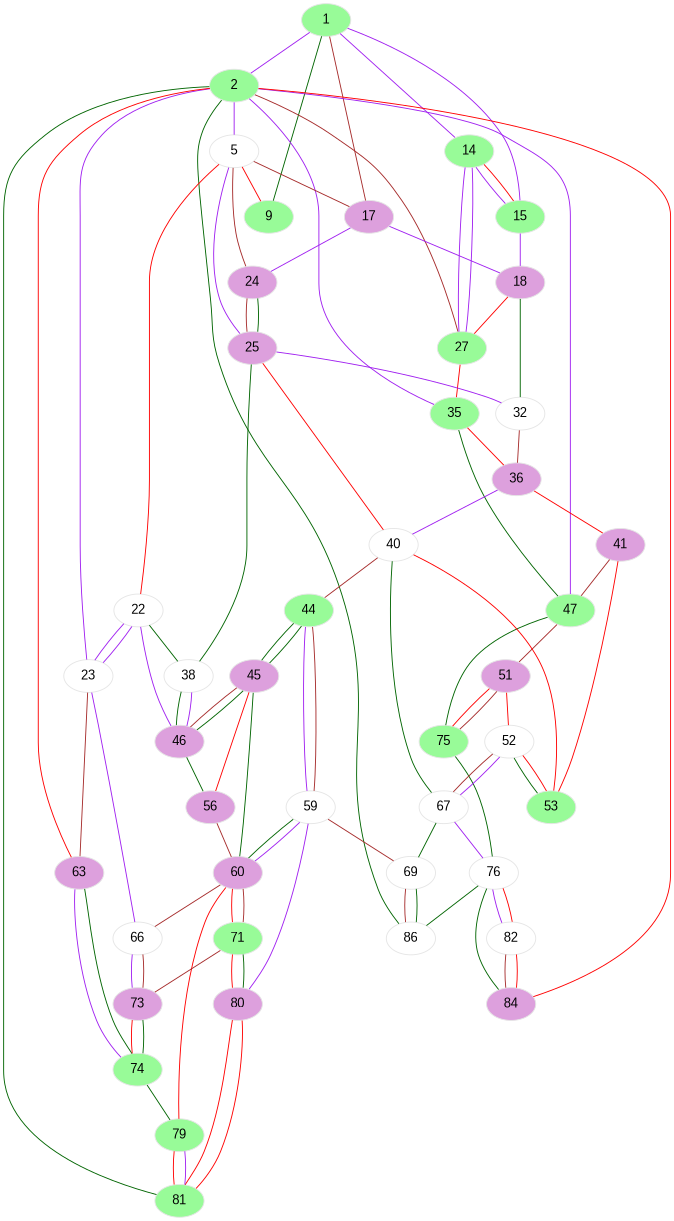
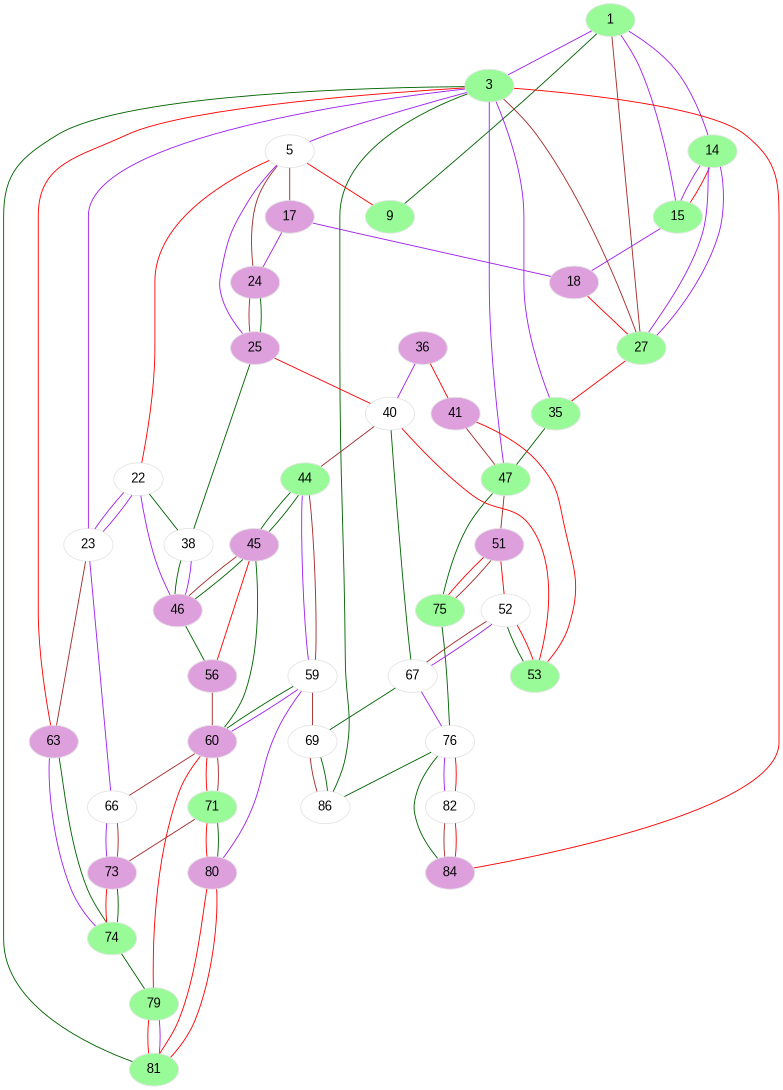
  graph {
    fontname="Liberation Sans"
    node [color=gray90 fillcolor=palegreen fontname="Liberation Sans" style=filled]
    edge [color=purple fontname="Liberation Sans"]
    1 [super="+2+7"]
-   3 [super="+4+16+57" label=2]
+   3 [super="+4+16+57"]
    9
    14
    15
    17 [fillcolor=plum super="+20"]
    5 [fillcolor=white super="+6+10"]
    23 [fillcolor=white super="+50"]
    27 [super="+28"]
    35 [super="+37"]
    47 [super="+48+58"]
    63 [fillcolor=plum]
    81
    84 [fillcolor=plum]
    86 [fillcolor=white]
    18 [fillcolor=plum super="+29+19"]
    24 [fillcolor=plum]
    22 [fillcolor=white]
    25 [fillcolor=plum super="+26+34"]
    66 [fillcolor=white]
    36 [fillcolor=plum super="+39"]
    51 [fillcolor=plum]
    75
    74
    38 [fillcolor=white]
    46 [fillcolor=plum super="+49"]
-   32 [fillcolor=white super="+33"]
    40 [fillcolor=white super="+43"]
    56 [fillcolor=plum]
    73 [fillcolor=plum]
    44
    53
    67 [fillcolor=white super="+68"]
    41 [fillcolor=plum super="+42"]
    45 [fillcolor=plum super="+55"]
    59 [fillcolor=white super="+70"]
    69 [fillcolor=white]
    76 [fillcolor=white super="+77"]
    60 [fillcolor=plum super="+61"]
    80 [fillcolor=plum]
    71 [super="+72"]
    79
    52 [fillcolor=white]
    82 [fillcolor=white]
    1 -- 3 [weight=2]
    1 -- 9 [color=darkgreen]
    1 -- 14
    1 -- 15
-   1 -- 17 [color=brown]
+   1 -- 27 [color=brown]
    3 -- 5
    3 -- 23
    3 -- 27 [color=brown]
    3 -- 35
    3 -- 47 [weight=2]
    3 -- 63 [color=red]
    3 -- 81 [color=darkgreen]
    3 -- 84 [color=red]
    3 -- 86 [color=darkgreen]
    14 -- 15
    14 -- 15 [color=red]
    14 -- 27
    14 -- 27
    15 -- 18
    17 -- 18
    17 -- 24
    5 -- 9 [color=red weight=2]
    5 -- 17 [color=brown]
    5 -- 24 [color=brown]
    5 -- 22 [color=red]
    5 -- 25
    23 -- 63 [color=brown]
    23 -- 66
    27 -- 35 [color=red]
    35 -- 47 [color=darkgreen]
-   35 -- 36 [color=red]
    47 -- 51 [color=brown]
    47 -- 75 [color=darkgreen]
    63 -- 74
    63 -- 74 [color=darkgreen]
    18 -- 27 [color=red]
-   18 -- 32 [color=darkgreen weight=2]
    24 -- 25 [color=brown]
    24 -- 25 [color=darkgreen]
    22 -- 23
    22 -- 23
    22 -- 38 [color=darkgreen]
    22 -- 46
    25 -- 38 [color=darkgreen]
-   25 -- 32
    25 -- 40 [color=red]
    66 -- 73
    66 -- 73 [color=brown]
    36 -- 40
    36 -- 41 [color=red]
    51 -- 75 [color=red]
    51 -- 75 [color=brown]
    51 -- 52 [color=red]
    75 -- 76 [color=darkgreen]
    74 -- 79 [color=darkgreen]
    38 -- 46 [color=darkgreen]
    38 -- 46
    46 -- 56 [color=darkgreen]
-   32 -- 36 [color=brown]
    40 -- 44 [color=brown]
    40 -- 53 [color=red]
    40 -- 67 [color=darkgreen]
    56 -- 60 [color=brown]
    73 -- 74 [color=red]
    73 -- 74 [color=darkgreen]
    44 -- 45 [color=darkgreen]
    44 -- 45 [color=darkgreen]
    44 -- 59
    44 -- 59 [color=brown]
    67 -- 69 [color=darkgreen]
    67 -- 76
    41 -- 47 [color=brown]
    41 -- 53 [color=red]
    45 -- 46 [color=brown]
    45 -- 46 [color=darkgreen]
    45 -- 56 [color=red]
    45 -- 60 [color=darkgreen]
    59 -- 69 [color=brown]
    59 -- 60 [color=darkgreen]
    59 -- 60
    59 -- 80
    69 -- 86 [color=brown]
    69 -- 86 [color=darkgreen]
    76 -- 84 [color=darkgreen]
    76 -- 86 [color=darkgreen]
    76 -- 82 [weight=2]
    76 -- 82 [color=red]
    60 -- 66 [color=brown]
    60 -- 71 [color=red]
    60 -- 71 [color=brown]
    60 -- 79 [color=red]
    80 -- 81 [color=red]
    80 -- 81 [color=red]
    71 -- 73 [color=brown]
    71 -- 80 [color=red]
    71 -- 80 [color=darkgreen]
    79 -- 81 [color=red]
    79 -- 81
    52 -- 53 [color=darkgreen]
    52 -- 53 [color=red]
    52 -- 67 [color=brown]
    52 -- 67
    82 -- 84 [color=brown]
    82 -- 84 [color=red]
  }
